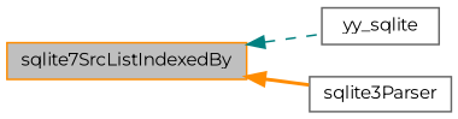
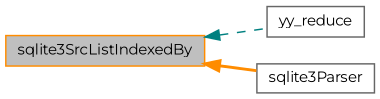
  digraph {
    fontname=Montserrat
    rankdir=LR
    node [color=gray40 fillcolor=white fontname=Montserrat fontsize=10 shape=record style=filled]
    edge [dir=back fontname=Montserrat fontsize=10 labelfontname=FreeSans labelfontsize=10]
-   n1 [color=darkorange fillcolor=grey75 fontcolor=black height=0.2 label=sqlite7SrcListIndexedBy width=0.4]
-   n2 [height=0.2 label=yy_sqlite width=0.4]
+   n1 [color=darkorange fillcolor=grey75 fontcolor=black height=0.2 label=sqlite3SrcListIndexedBy width=0.4]
+   n2 [height=0.2 label=yy_reduce width=0.4]
    n3 [height=0.2 label=sqlite3Parser width=0.4]
    n1 -> n2 [color=teal style=dashed]
    n1 -> n3 [color=darkorange style=bold]
  }
